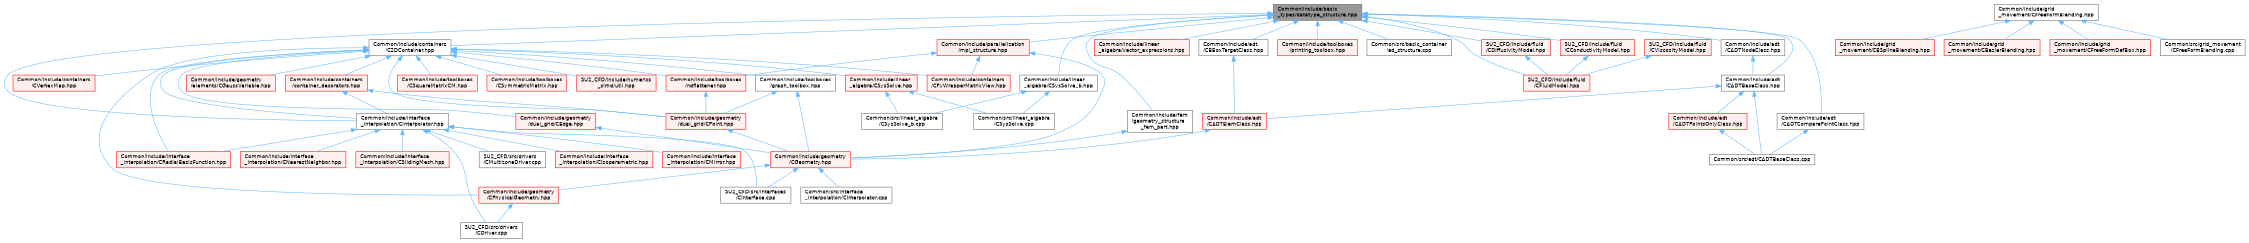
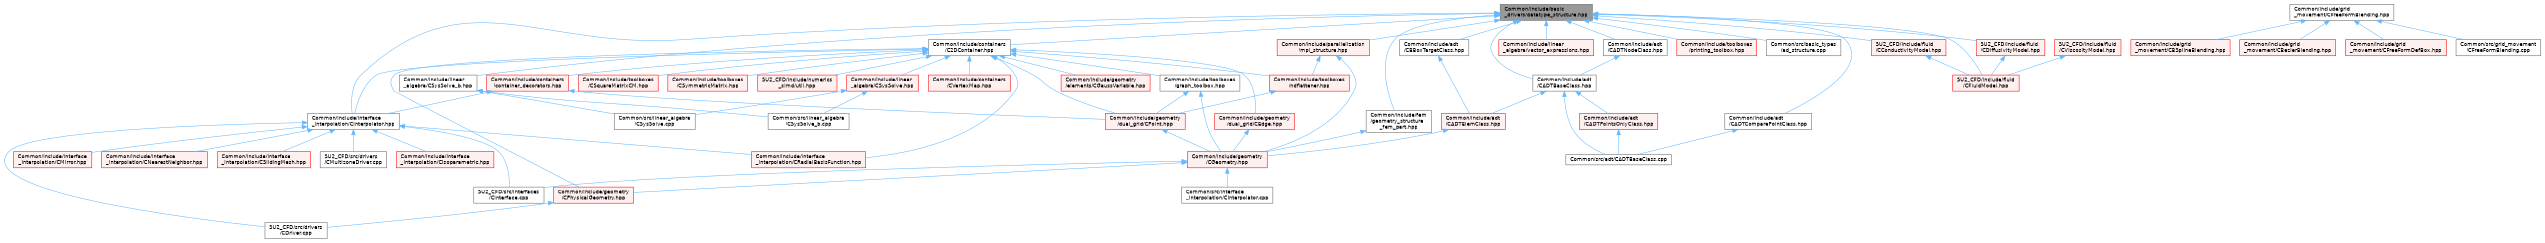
  digraph {
    node [color=red fillcolor="#FFF0F0" fontname=Helvetica fontsize=10 shape=box style=filled]
    edge [color=steelblue1 dir=back fontname=Helvetica fontsize=10 labelfontname=Helvetica labelfontsize=10 style=solid]
-   n1 [color=gray40 fillcolor=grey60 fontcolor=black height=0.2 label="Common/include/basic\l_types/datatype_structure.hpp" width=0.4]
+   n1 [color=gray40 fillcolor=grey60 fontcolor=black height=0.2 label="Common/include/basic\l_drivers/datatype_structure.hpp" width=0.4]
    n2 [color=grey40 fillcolor=white height=0.2 label="Common/include/adt\l/CADTBaseClass.hpp" width=0.4]
    n3 [color=grey40 fillcolor=white height=0.2 label="Common/include/adt\l/CADTComparePointClass.hpp" width=0.4]
    n4 [color=grey40 fillcolor=white height=0.2 label="Common/include/adt\l/CADTNodeClass.hpp" width=0.4]
    n5 [color=grey40 fillcolor=white height=0.2 label="Common/include/adt\l/CBBoxTargetClass.hpp" width=0.4]
    n6 [color=grey40 fillcolor=white height=0.2 label="Common/include/containers\l/C2DContainer.hpp" width=0.4]
    n7 [color=grey40 fillcolor=white height=0.2 label="Common/include/interface\l_interpolation/CInterpolator.hpp" width=0.4]
    n8 [color=grey40 fillcolor=white height=0.2 label="Common/include/fem\l/geometry_structure\l_fem_part.hpp" width=0.4]
    n9 [color=grey40 fillcolor=white height=0.2 label="Common/include/linear\l_algebra/CSysSolve_b.hpp" width=0.4]
    n10 [height=0.2 label="Common/include/linear\l_algebra/vector_expressions.hpp" width=0.4]
    n11 [height=0.2 label="Common/include/parallelization\l/mpi_structure.hpp" width=0.4]
    n12 [height=0.2 label="Common/include/toolboxes\l/printing_toolbox.hpp" width=0.4]
-   n13 [color=grey40 fillcolor=white height=0.2 label="Common/src/basic_container\l/ad_structure.cpp" width=0.4]
+   n13 [color=grey40 fillcolor=white height=0.2 label="Common/src/basic_types\l/ad_structure.cpp" width=0.4]
    n14 [height=0.2 label="SU2_CFD/include/fluid\l/CConductivityModel.hpp" width=0.4]
    n15 [height=0.2 label="SU2_CFD/include/fluid\l/CFluidModel.hpp" width=0.4]
    n16 [height=0.2 label="SU2_CFD/include/fluid\l/CDiffusivityModel.hpp" width=0.4]
    n17 [height=0.2 label="Common/include/adt\l/CADTElemClass.hpp" width=0.4]
    n18 [height=0.2 label="Common/include/adt\l/CADTPointsOnlyClass.hpp" width=0.4]
    n19 [color=grey40 fillcolor=white height=0.2 label="Common/src/adt/CADTBaseClass.cpp" width=0.4]
    n20 [height=0.2 label="Common/include/geometry\l/CPhysicalGeometry.hpp" width=0.4]
-   n21 [height=0.2 label="Common/include/containers\l/CPyWrapperMatrixView.hpp" width=0.4]
    n22 [height=0.2 label="Common/include/containers\l/CVertexMap.hpp" width=0.4]
    n23 [height=0.2 label="Common/include/containers\l/container_decorators.hpp" width=0.4]
    n24 [height=0.2 label="Common/include/geometry\l/dual_grid/CPoint.hpp" width=0.4]
    n25 [height=0.2 label="Common/include/interface\l_interpolation/CRadialBasisFunction.hpp" width=0.4]
    n26 [height=0.2 label="Common/include/geometry\l/dual_grid/CEdge.hpp" width=0.4]
    n27 [height=0.2 label="Common/include/geometry\l/elements/CGaussVariable.hpp" width=0.4]
    n28 [height=0.2 label="Common/include/linear\l_algebra/CSysSolve.hpp" width=0.4]
    n29 [height=0.2 label="Common/include/toolboxes\l/CSquareMatrixCM.hpp" width=0.4]
    n30 [height=0.2 label="Common/include/toolboxes\l/CSymmetricMatrix.hpp" width=0.4]
    n31 [color=grey40 fillcolor=white height=0.2 label="Common/include/toolboxes\l/graph_toolbox.hpp" width=0.4]
    n32 [height=0.2 label="Common/include/toolboxes\l/ndflattener.hpp" width=0.4]
    n33 [height=0.2 label="SU2_CFD/include/numerics\l_simd/util.hpp" width=0.4]
    n34 [color=grey40 fillcolor=white height=0.2 label="SU2_CFD/src/interfaces\l/CInterface.cpp" width=0.4]
    n35 [color=grey40 fillcolor=white height=0.2 label="SU2_CFD/src/drivers\l/CDriver.cpp" width=0.4]
    n36 [height=0.2 label="Common/include/interface\l_interpolation/CIsoparametric.hpp" width=0.4]
    n37 [height=0.2 label="Common/include/interface\l_interpolation/CMirror.hpp" width=0.4]
    n38 [height=0.2 label="Common/include/interface\l_interpolation/CNearestNeighbor.hpp" width=0.4]
    n39 [height=0.2 label="Common/include/interface\l_interpolation/CSlidingMesh.hpp" width=0.4]
    n40 [color=grey40 fillcolor=white height=0.2 label="SU2_CFD/src/drivers\l/CMultizoneDriver.cpp" width=0.4]
    n41 [height=0.2 label="Common/include/geometry\l/CGeometry.hpp" width=0.4]
    n42 [color=grey40 fillcolor=white height=0.2 label="Common/include/grid\l_movement/CFreeFormBlending.hpp" width=0.4]
    n43 [height=0.2 label="Common/include/grid\l_movement/CBSplineBlending.hpp" width=0.4]
    n44 [height=0.2 label="Common/include/grid\l_movement/CBezierBlending.hpp" width=0.4]
    n45 [height=0.2 label="Common/include/grid\l_movement/CFreeFormDefBox.hpp" width=0.4]
    n46 [color=grey40 fillcolor=white height=0.2 label="Common/src/grid_movement\l/CFreeFormBlending.cpp" width=0.4]
    n47 [color=grey40 fillcolor=white height=0.2 label="Common/src/linear_algebra\l/CSysSolve.cpp" width=0.4]
    n48 [color=grey40 fillcolor=white height=0.2 label="Common/src/linear_algebra\l/CSysSolve_b.cpp" width=0.4]
    n49 [height=0.2 label="SU2_CFD/include/fluid\l/CViscosityModel.hpp" width=0.4]
    n50 [color=grey40 fillcolor=white height=0.2 label="Common/src/interface\l_interpolation/CInterpolator.cpp" width=0.4]
    n1 -> n2
    n1 -> n3
    n1 -> n4
    n1 -> n5
    n1 -> n6
    n1 -> n7
    n1 -> n8
    n1 -> n9
    n1 -> n10
    n1 -> n11
    n1 -> n12
    n1 -> n13
    n1 -> n14
    n1 -> n15
    n1 -> n16
    n2 -> n17
    n2 -> n18
    n2 -> n19
    n3 -> n19
    n4 -> n2
    n5 -> n17
    n6 -> n7
    n6 -> n20
-   n6 -> n21
    n6 -> n22
    n6 -> n23
    n6 -> n24
    n6 -> n25
    n6 -> n26
    n6 -> n27
    n6 -> n28
    n6 -> n29
    n6 -> n30
    n6 -> n31
    n6 -> n32
    n6 -> n33
    n7 -> n25
    n7 -> n34
    n7 -> n35
    n7 -> n36
    n7 -> n37
    n7 -> n38
    n7 -> n39
    n7 -> n40
    n8 -> n41
    n9 -> n47
    n9 -> n48
-   n11 -> n21
    n11 -> n32
    n11 -> n41
    n14 -> n15
    n16 -> n15
    n17 -> n41
    n18 -> n19
    n20 -> n35
    n23 -> n7
    n23 -> n24
    n24 -> n41
    n26 -> n41
    n28 -> n47
    n28 -> n48
    n31 -> n24
    n31 -> n41
    n32 -> n24
    n41 -> n20
    n41 -> n34
    n41 -> n50
    n42 -> n43
    n42 -> n44
    n42 -> n45
    n42 -> n46
    n49 -> n15
  }
